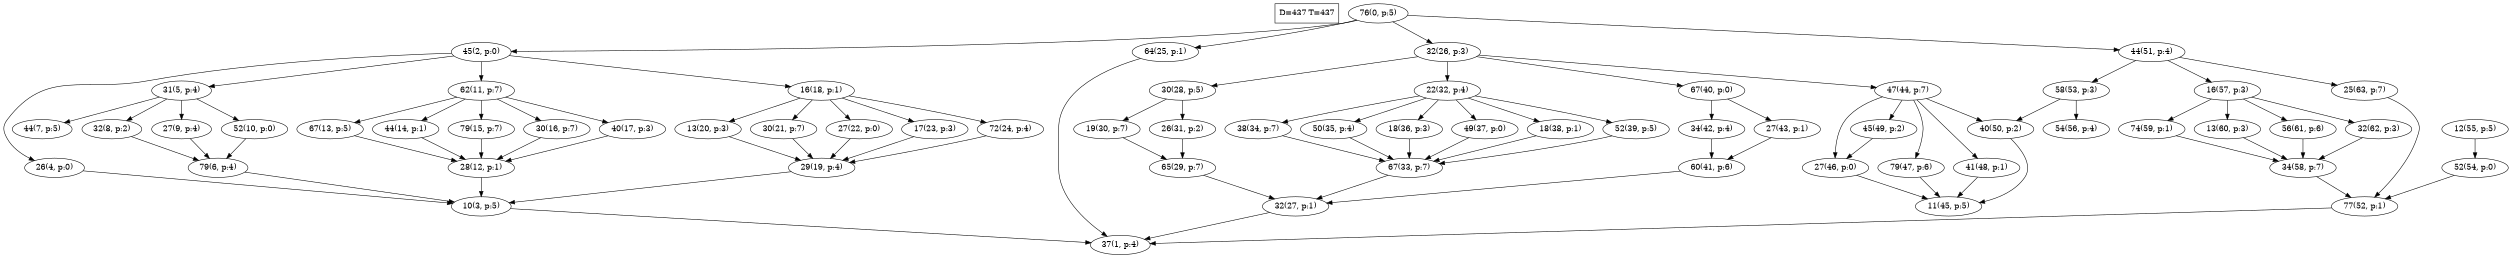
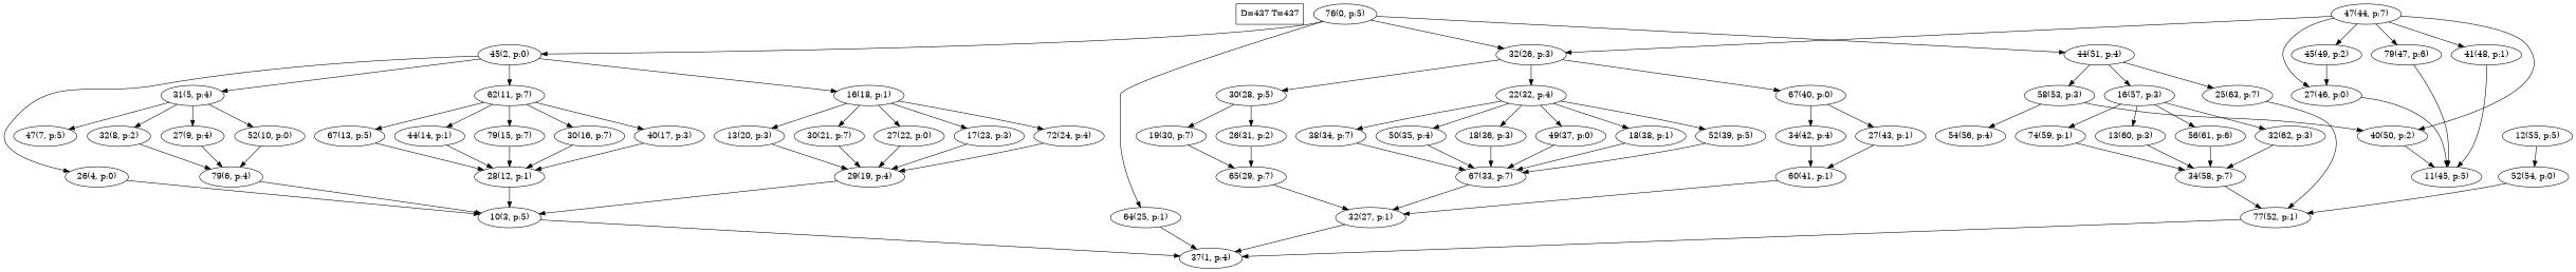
  digraph {
    n1 [label="D=437 T=437" shape=box]
    n2 [label="76(0, p:5)"]
    n3 [label="45(2, p:0)"]
    n4 [label="64(25, p:1)"]
    n5 [label="32(26, p:3)"]
    n6 [label="44(51, p:4)"]
    n7 [label="26(4, p:0)"]
    n8 [label="31(5, p:4)"]
    n9 [label="62(11, p:7)"]
    n10 [label="16(18, p:1)"]
    n11 [label="37(1, p:4)"]
    n12 [label="30(28, p:5)"]
    n13 [label="22(32, p:4)"]
    n14 [label="67(40, p:0)"]
    n15 [label="47(44, p:7)"]
    n16 [label="58(53, p:3)"]
    n17 [label="16(57, p:3)"]
    n18 [label="25(63, p:7)"]
    n19 [label="10(3, p:5)"]
-   n20 [label="44(7, p:5)"]
+   n20 [label="47(7, p:5)"]
    n21 [label="32(8, p:2)"]
    n22 [label="27(9, p:4)"]
    n23 [label="52(10, p:0)"]
    n24 [label="67(13, p:5)"]
    n25 [label="44(14, p:1)"]
    n26 [label="79(15, p:7)"]
    n27 [label="30(16, p:7)"]
    n28 [label="40(17, p:3)"]
    n29 [label="13(20, p:3)"]
    n30 [label="30(21, p:7)"]
    n31 [label="27(22, p:0)"]
    n32 [label="17(23, p:3)"]
    n33 [label="72(24, p:4)"]
    n34 [label="79(6, p:4)"]
    n35 [label="28(12, p:1)"]
    n36 [label="29(19, p:4)"]
    n37 [label="19(30, p:7)"]
    n38 [label="26(31, p:2)"]
    n39 [label="38(34, p:7)"]
    n40 [label="50(35, p:4)"]
    n41 [label="18(36, p:3)"]
    n42 [label="49(37, p:0)"]
    n43 [label="18(38, p:1)"]
    n44 [label="52(39, p:5)"]
    n45 [label="34(42, p:4)"]
    n46 [label="27(43, p:1)"]
    n47 [label="27(46, p:0)"]
    n48 [label="79(47, p:6)"]
    n49 [label="41(48, p:1)"]
    n50 [label="45(49, p:2)"]
    n51 [label="40(50, p:2)"]
    n52 [label="32(27, p:1)"]
    n53 [label="65(29, p:7)"]
    n54 [label="67(33, p:7)"]
-   n55 [label="60(41, p:6)"]
+   n55 [label="60(41, p:1)"]
    n56 [label="11(45, p:5)"]
    n57 [label="54(56, p:4)"]
    n58 [label="74(59, p:1)"]
    n59 [label="13(60, p:3)"]
    n60 [label="56(61, p:6)"]
    n61 [label="32(62, p:3)"]
    n62 [label="77(52, p:1)"]
    n63 [label="12(55, p:5)"]
    n64 [label="52(54, p:0)"]
    n65 [label="34(58, p:7)"]
    n2 -> n3
    n2 -> n4
    n2 -> n5
    n2 -> n6
    n3 -> n7
    n3 -> n8
    n3 -> n9
    n3 -> n10
    n4 -> n11
    n5 -> n12
    n5 -> n13
    n5 -> n14
-   n5 -> n15
+   n15 -> n5
    n6 -> n16
    n6 -> n17
    n6 -> n18
    n7 -> n19
    n8 -> n20
    n8 -> n21
    n8 -> n22
    n8 -> n23
    n9 -> n24
    n9 -> n25
    n9 -> n26
    n9 -> n27
    n9 -> n28
    n10 -> n29
    n10 -> n30
    n10 -> n31
    n10 -> n32
    n10 -> n33
    n12 -> n37
    n12 -> n38
    n13 -> n39
    n13 -> n40
    n13 -> n41
    n13 -> n42
    n13 -> n43
    n13 -> n44
    n14 -> n45
    n14 -> n46
    n15 -> n47
    n15 -> n48
    n15 -> n49
    n15 -> n50
    n15 -> n51
    n16 -> n51
    n16 -> n57
    n17 -> n58
    n17 -> n59
    n17 -> n60
    n17 -> n61
    n18 -> n62
    n19 -> n11
    n21 -> n34
    n22 -> n34
    n23 -> n34
    n24 -> n35
    n25 -> n35
    n26 -> n35
    n27 -> n35
    n28 -> n35
    n29 -> n36
    n30 -> n36
    n31 -> n36
    n32 -> n36
    n33 -> n36
    n34 -> n19
    n35 -> n19
    n36 -> n19
    n37 -> n53
    n38 -> n53
    n39 -> n54
    n40 -> n54
    n41 -> n54
    n42 -> n54
    n43 -> n54
    n44 -> n54
    n45 -> n55
    n46 -> n55
    n47 -> n56
    n48 -> n56
    n49 -> n56
    n50 -> n47
    n51 -> n56
    n52 -> n11
    n53 -> n52
    n54 -> n52
    n55 -> n52
    n58 -> n65
    n59 -> n65
    n60 -> n65
    n61 -> n65
    n62 -> n11
    n63 -> n64
    n64 -> n62
    n65 -> n62
  }
